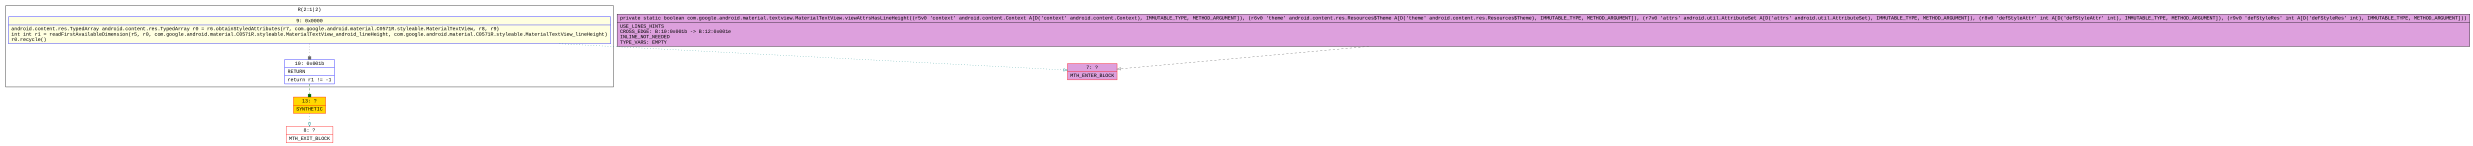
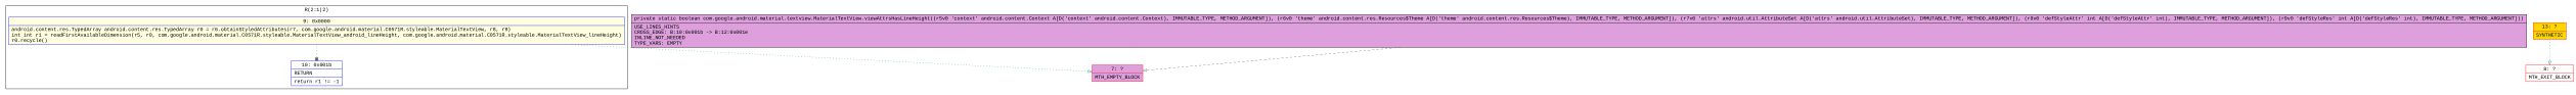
  digraph {
    fontname="Liberation Mono"
    node [color=red fillcolor=white fontname="Liberation Mono" shape=record style=filled]
    edge [arrowhead=onormal color=gray40 fontname="Liberation Mono" style=dotted]
    n1 [color=blue fillcolor=lightyellow label="{9\:\ 0x0000|android.content.res.TypedArray android.content.res.TypedArray r0 = r6.obtainStyledAttributes(r7, com.google.android.material.C0571R.styleable.MaterialTextView, r8, r9)\lint int r1 = readFirstAvailableDimension(r5, r0, com.google.android.material.C0571R.styleable.MaterialTextView_android_lineHeight, com.google.android.material.C0571R.styleable.MaterialTextView_lineHeight)\lr0.recycle()\l}"]
    n2 [color=blue label="{10\:\ 0x001b|RETURN\l|return r1 != \-1\l}"]
-   n3 [fillcolor=plum label="{7\:\ ?|MTH_ENTER_BLOCK\l}"]
+   n3 [fillcolor=plum label="{7\:\ ?|MTH_EMPTY_BLOCK\l}"]
    n4 [fillcolor=gold label="{13\:\ ?|SYNTHETIC\l}"]
    n5 [label="{8\:\ ?|MTH_EXIT_BLOCK\l}"]
    n6 [fillcolor=plum label="{private static boolean com.google.android.material.textview.MaterialTextView.viewAttrsHasLineHeight((r5v0 'context' android.content.Context A[D('context' android.content.Context), IMMUTABLE_TYPE, METHOD_ARGUMENT]), (r6v0 'theme' android.content.res.Resources$Theme A[D('theme' android.content.res.Resources$Theme), IMMUTABLE_TYPE, METHOD_ARGUMENT]), (r7v0 'attrs' android.util.AttributeSet A[D('attrs' android.util.AttributeSet), IMMUTABLE_TYPE, METHOD_ARGUMENT]), (r8v0 'defStyleAttr' int A[D('defStyleAttr' int), IMMUTABLE_TYPE, METHOD_ARGUMENT]), (r9v0 'defStyleRes' int A[D('defStyleRes' int), IMMUTABLE_TYPE, METHOD_ARGUMENT]))  | USE_LINES_HINTS\lCROSS_EDGE: B:10:0x001b \-\> B:12:0x001e\lINLINE_NOT_NEEDED\lTYPE_VARS: EMPTY\l}" color=""]
    subgraph cluster_1 {
      label="R(2:1|2)"
      n1
      n2
    }
    n1 -> n2 [arrowhead=box]
    n1 -> n3 [color=teal]
-   n2 -> n4 [arrowhead=box color=darkgreen style=dashed]
    n4 -> n5 [color=teal]
    n6 -> n3 [style=dashed]
  }
